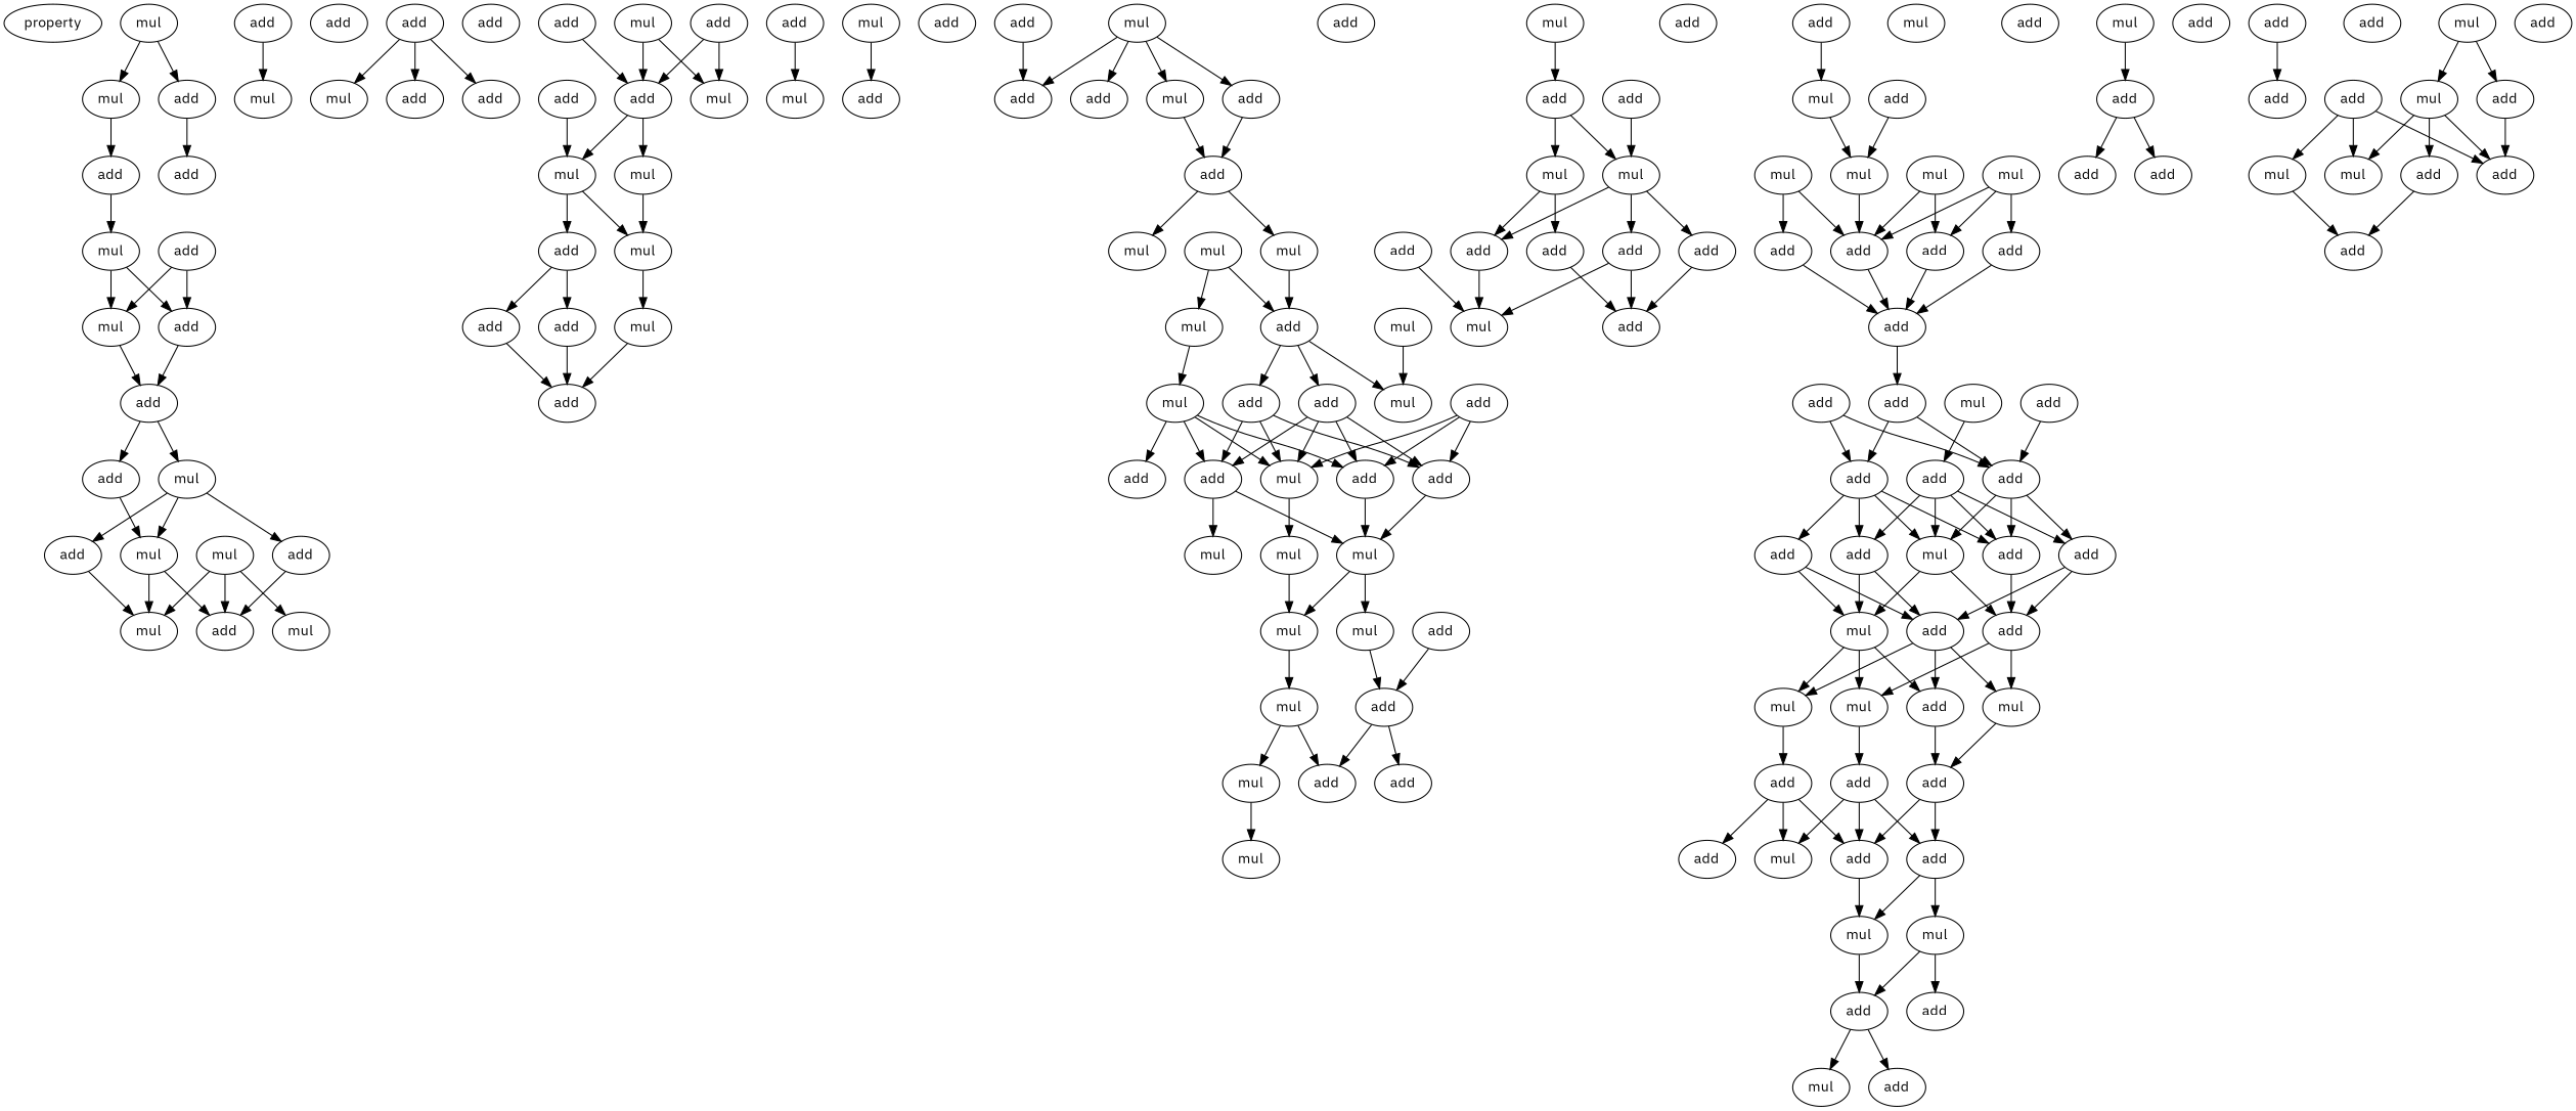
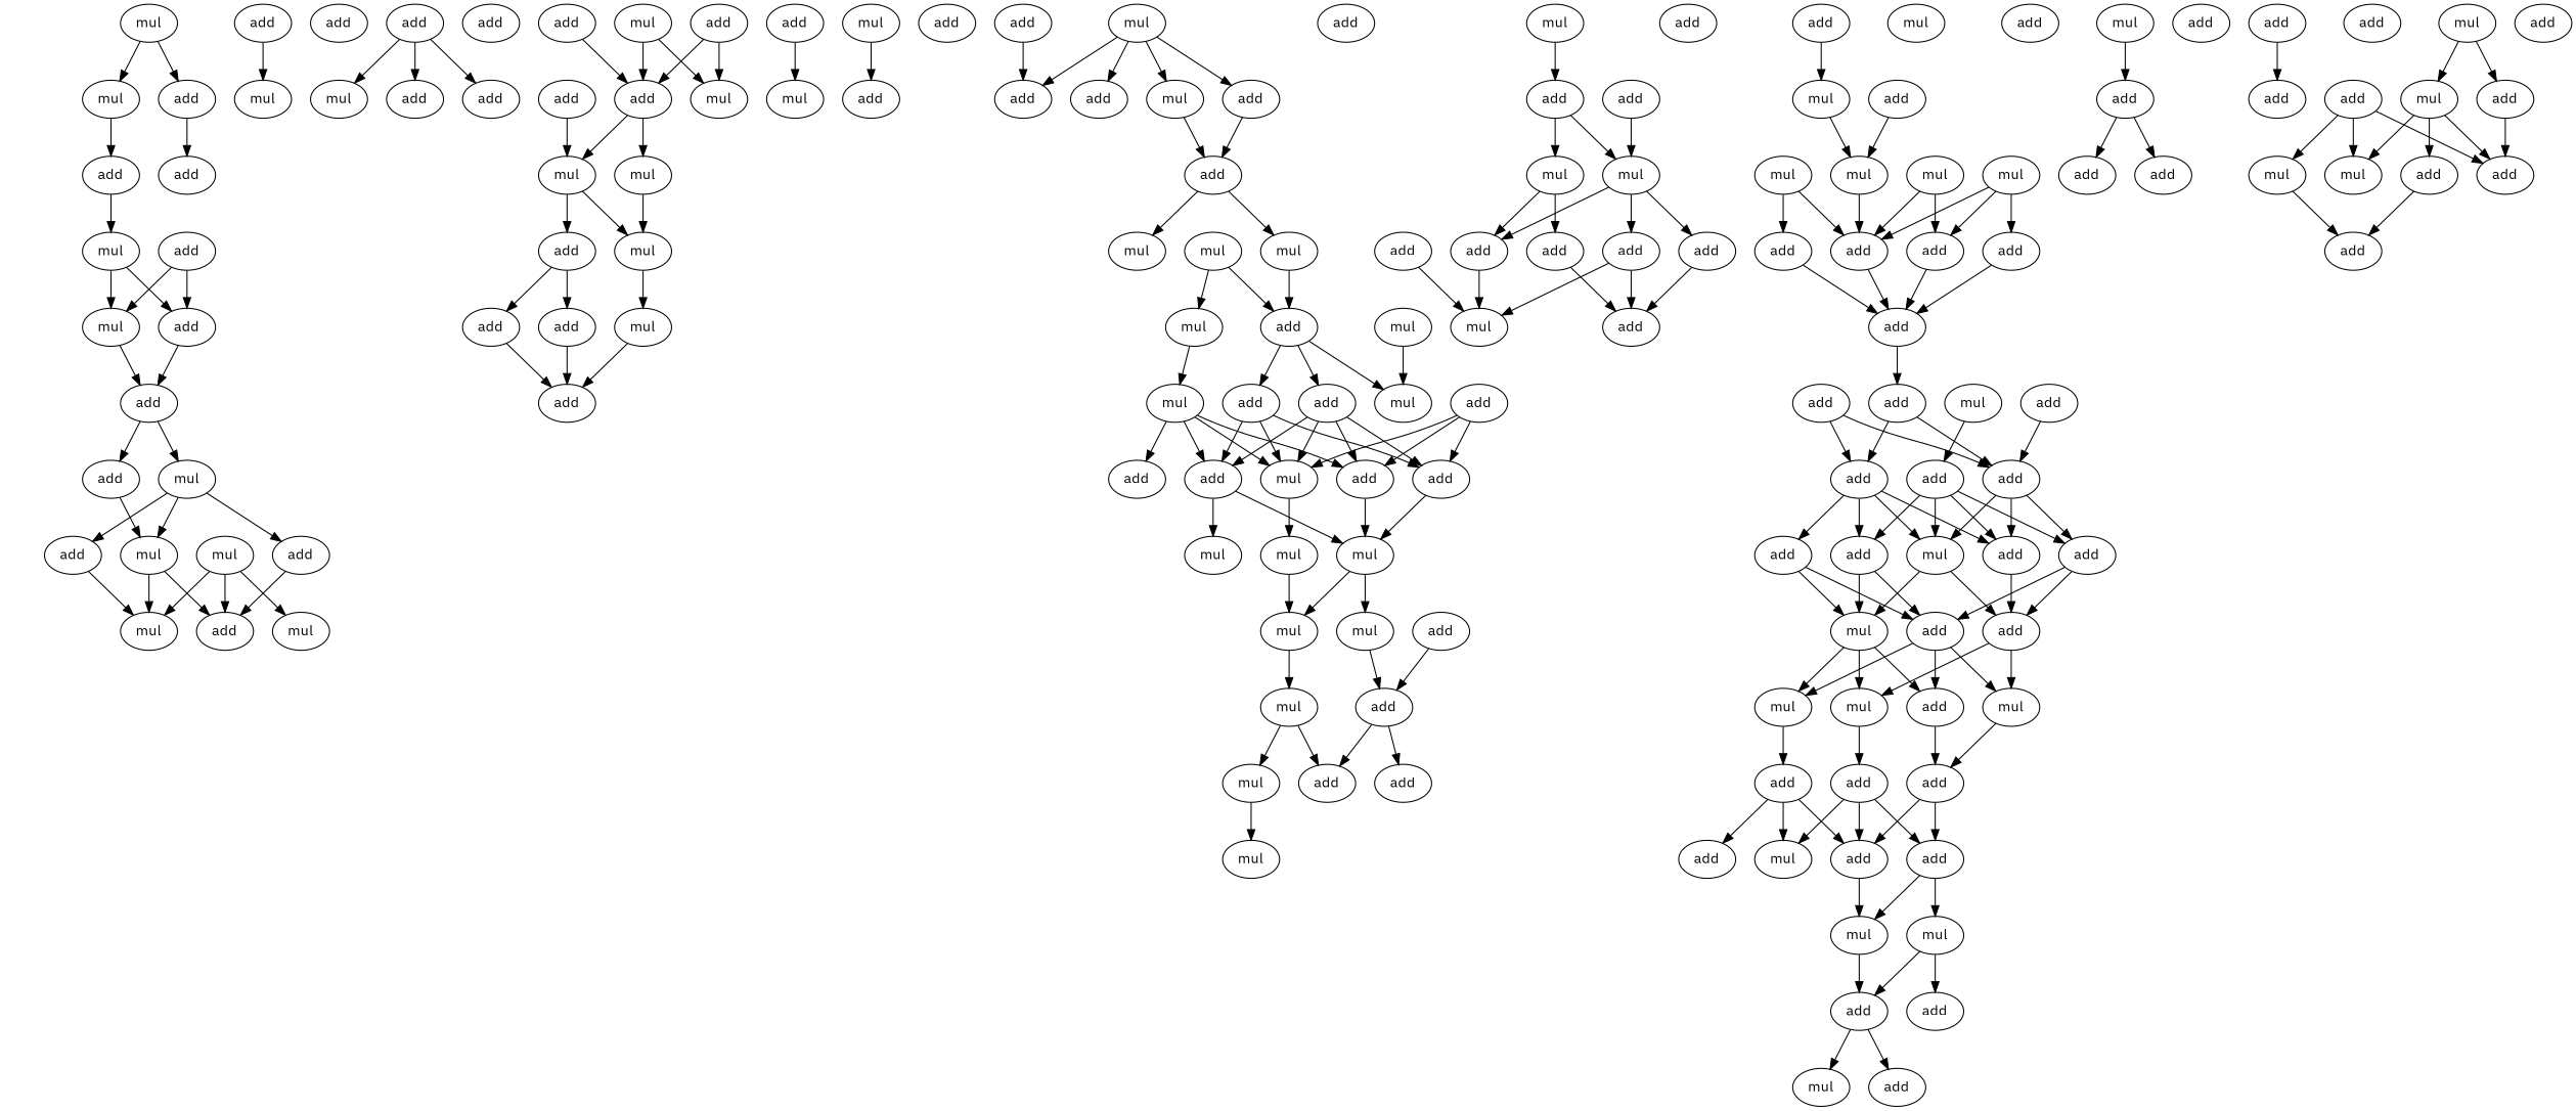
  digraph {
    fontname="IBM Plex Sans"
    node [fontcolor=black fontname="IBM Plex Sans"]
    edge [fontname="IBM Plex Sans"]
-   property [lf=1.5 mul=2]
    n2 [label=mul]
    n3 [label=mul]
    n4 [label=add]
    n5 [label=add]
    n6 [label=mul]
    n7 [label=add]
    n8 [label=add]
    n9 [label=mul]
    n10 [label=add]
    n11 [label=mul]
    n12 [label=add]
    n13 [label=add]
    n14 [label=add]
    n15 [label=mul]
    n16 [label=add]
    n17 [label=add]
    n18 [label=add]
    n19 [label=mul]
    n20 [label=mul]
    n21 [label=add]
    n22 [label=mul]
    n23 [label=mul]
    n24 [label=add]
    n25 [label=mul]
    n26 [label=add]
    n27 [label=add]
    n28 [label=add]
    n29 [label=add]
    n30 [label=add]
    n31 [label=mul]
    n32 [label=add]
    n33 [label=mul]
    n34 [label=add]
    n35 [label=mul]
    n36 [label=mul]
    n37 [label=add]
    n38 [label=mul]
    n39 [label=add]
    n40 [label=add]
    n41 [label=mul]
    n42 [label=add]
    n43 [label=add]
    n44 [label=mul]
    n45 [label=mul]
    n46 [label=add]
    n47 [label=add]
    n48 [label=add]
    n49 [label=add]
    n50 [label=mul]
    n51 [label=add]
    n52 [label=mul]
    n53 [label=add]
    n54 [label=add]
    n55 [label=mul]
    n56 [label=mul]
    n57 [label=add]
    n58 [label=mul]
    n59 [label=mul]
    n60 [label=mul]
    n61 [label=mul]
    n62 [label=mul]
    n63 [label=add]
    n64 [label=add]
    n65 [label=add]
    n66 [label=mul]
    n67 [label=add]
    n68 [label=add]
    n69 [label=add]
    n70 [label=add]
    n71 [label=mul]
    n72 [label=mul]
    n73 [label=mul]
    n74 [label=mul]
    n75 [label=mul]
    n76 [label=add]
    n77 [label=add]
    n78 [label=add]
    n79 [label=mul]
    n80 [label=add]
    n81 [label=add]
    n82 [label=mul]
    n83 [label=mul]
    n84 [label=mul]
    n85 [label=add]
    n86 [label=add]
    n87 [label=add]
    n88 [label=mul]
    n89 [label=mul]
    n90 [label=add]
    n91 [label=add]
    n92 [label=add]
    n93 [label=add]
    n94 [label=add]
    n95 [label=mul]
    n96 [label=add]
    n97 [label=add]
    n98 [label=mul]
    n99 [label=add]
    n100 [label=mul]
    n101 [label=add]
    n102 [label=mul]
    n103 [label=add]
    n104 [label=mul]
    n105 [label=add]
    n106 [label=mul]
    n107 [label=add]
    n108 [label=add]
    n109 [label=add]
    n110 [label=add]
    n111 [label=add]
    n112 [label=add]
    n113 [label=add]
    n114 [label=mul]
    n115 [label=add]
    n116 [label=add]
    n117 [label=add]
    n118 [label=mul]
    n119 [label=add]
    n120 [label=add]
    n121 [label=add]
    n122 [label=add]
    n123 [label=mul]
    n124 [label=mul]
    n125 [label=add]
    n126 [label=mul]
    n127 [label=mul]
    n128 [label=add]
    n129 [label=mul]
    n130 [label=add]
    n131 [label=add]
    n132 [label=mul]
    n133 [label=add]
    n134 [label=add]
    n135 [label=add]
    n136 [label=mul]
    n137 [label=mul]
    n138 [label=add]
    n139 [label=add]
    n140 [label=add]
    n141 [label=mul]
    n142 [label=add]
    n143 [label=mul]
    n144 [label=add]
    n145 [label=add]
    n146 [label=add]
    n147 [label=add]
    n148 [label=add]
    n149 [label=add]
    n150 [label=add]
    n151 [label=mul]
    n152 [label=mul]
    n153 [label=add]
    n154 [label=add]
    n155 [label=mul]
    n156 [label=mul]
    n157 [label=add]
    n158 [label=add]
    n159 [label=add]
    n160 [label=add]
    n2 -> n3
    n2 -> n4
    n3 -> n7
    n4 -> n8
    n5 -> n6
    n7 -> n9
    n9 -> n11
    n9 -> n12
    n10 -> n11
    n10 -> n12
    n11 -> n14
    n12 -> n14
    n14 -> n15
    n14 -> n16
    n15 -> n17
    n15 -> n18
    n15 -> n19
    n16 -> n19
    n17 -> n20
    n18 -> n21
    n19 -> n20
    n19 -> n21
    n22 -> n20
    n22 -> n21
    n22 -> n23
    n24 -> n25
    n24 -> n26
    n24 -> n27
    n29 -> n30
    n29 -> n31
    n30 -> n35
    n30 -> n36
    n32 -> n30
    n33 -> n30
    n33 -> n31
    n34 -> n35
    n35 -> n37
    n35 -> n38
    n36 -> n38
    n37 -> n39
    n37 -> n40
    n38 -> n41
    n39 -> n42
    n40 -> n42
    n41 -> n42
    n43 -> n44
    n45 -> n46
    n48 -> n49
    n50 -> n49
    n50 -> n51
    n50 -> n52
    n50 -> n53
    n52 -> n54
    n53 -> n54
    n54 -> n55
    n54 -> n56
    n55 -> n57
    n57 -> n61
    n57 -> n63
    n57 -> n64
    n58 -> n57
    n58 -> n59
    n59 -> n62
    n60 -> n61
    n62 -> n66
    n62 -> n67
    n62 -> n68
    n62 -> n69
    n63 -> n65
    n63 -> n66
    n63 -> n67
    n64 -> n65
    n64 -> n66
    n64 -> n67
    n64 -> n68
    n65 -> n71
    n66 -> n72
    n67 -> n71
    n67 -> n73
    n68 -> n71
    n70 -> n65
    n70 -> n66
    n70 -> n68
    n71 -> n74
    n71 -> n75
    n72 -> n75
    n74 -> n76
    n75 -> n79
    n76 -> n80
    n76 -> n81
    n77 -> n76
    n79 -> n81
    n79 -> n82
    n82 -> n83
    n84 -> n85
    n85 -> n88
    n85 -> n89
    n87 -> n88
    n88 -> n90
    n88 -> n92
    n88 -> n93
    n89 -> n90
    n89 -> n91
    n90 -> n95
    n91 -> n94
    n92 -> n94
    n92 -> n95
    n93 -> n94
    n96 -> n95
    n97 -> n98
    n98 -> n100
    n99 -> n100
    n100 -> n101
    n101 -> n108
    n102 -> n101
    n102 -> n103
    n103 -> n108
    n104 -> n101
    n104 -> n105
    n105 -> n108
    n106 -> n101
    n106 -> n103
    n106 -> n107
    n107 -> n108
    n108 -> n109
    n109 -> n111
    n109 -> n112
    n110 -> n111
    n110 -> n112
    n111 -> n116
    n111 -> n117
    n111 -> n118
    n112 -> n117
    n112 -> n118
    n112 -> n119
    n112 -> n120
    n113 -> n111
    n114 -> n115
    n115 -> n116
    n115 -> n117
    n115 -> n118
    n115 -> n120
    n116 -> n121
    n116 -> n122
    n117 -> n122
    n118 -> n122
    n118 -> n123
    n119 -> n121
    n119 -> n123
    n120 -> n121
    n120 -> n123
    n121 -> n124
    n121 -> n125
    n121 -> n126
    n122 -> n124
    n122 -> n127
    n123 -> n125
    n123 -> n126
    n123 -> n127
    n124 -> n128
    n125 -> n128
    n126 -> n131
    n127 -> n130
    n128 -> n133
    n128 -> n135
    n130 -> n132
    n130 -> n133
    n130 -> n135
    n131 -> n132
    n131 -> n133
    n131 -> n134
    n133 -> n136
    n135 -> n136
    n135 -> n137
    n136 -> n138
    n137 -> n138
    n137 -> n139
    n138 -> n141
    n138 -> n142
    n143 -> n144
    n144 -> n146
    n144 -> n147
    n148 -> n149
    n151 -> n152
    n151 -> n153
    n152 -> n156
    n152 -> n157
    n152 -> n158
    n153 -> n157
    n154 -> n155
    n154 -> n156
    n154 -> n157
    n155 -> n159
    n158 -> n159
  }
